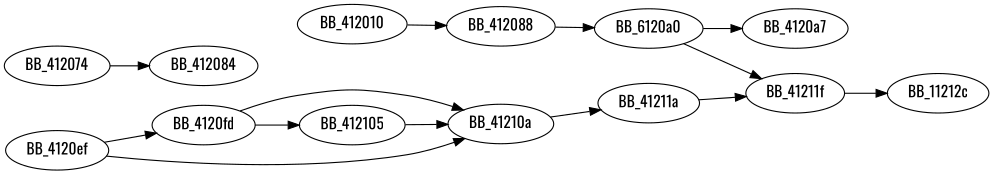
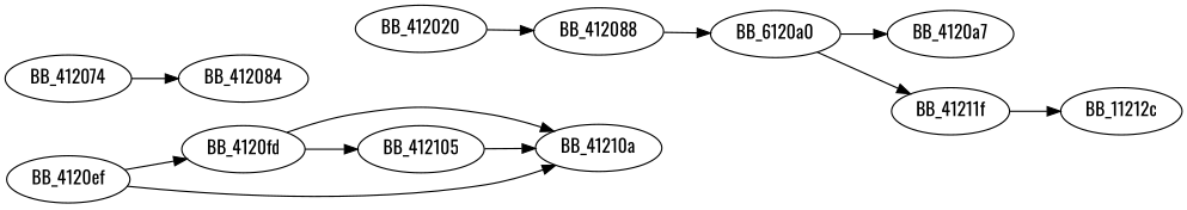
  digraph {
    fontname=Oswald
    rankdir=LR
    node [fontname=Oswald]
    edge [fontname=Oswald]
-   BB_412020 [label=BB_412010]
+   BB_412020
    BB_412088
    BB_412074
    BB_412084
    n5 [label=BB_6120a0]
    BB_4120a7
    BB_41211f
    n8 [label=BB_11212c]
    BB_4120ef
    BB_4120fd
    BB_41210a
    BB_412105
-   BB_41211a
    BB_412020 -> BB_412088
    BB_412088 -> n5
    BB_412074 -> BB_412084
    n5 -> BB_4120a7
    n5 -> BB_41211f
    BB_41211f -> n8
    BB_4120ef -> BB_4120fd
    BB_4120ef -> BB_41210a
    BB_4120fd -> BB_41210a
    BB_4120fd -> BB_412105
-   BB_41210a -> BB_41211a
    BB_412105 -> BB_41210a
-   BB_41211a -> BB_41211f
  }
